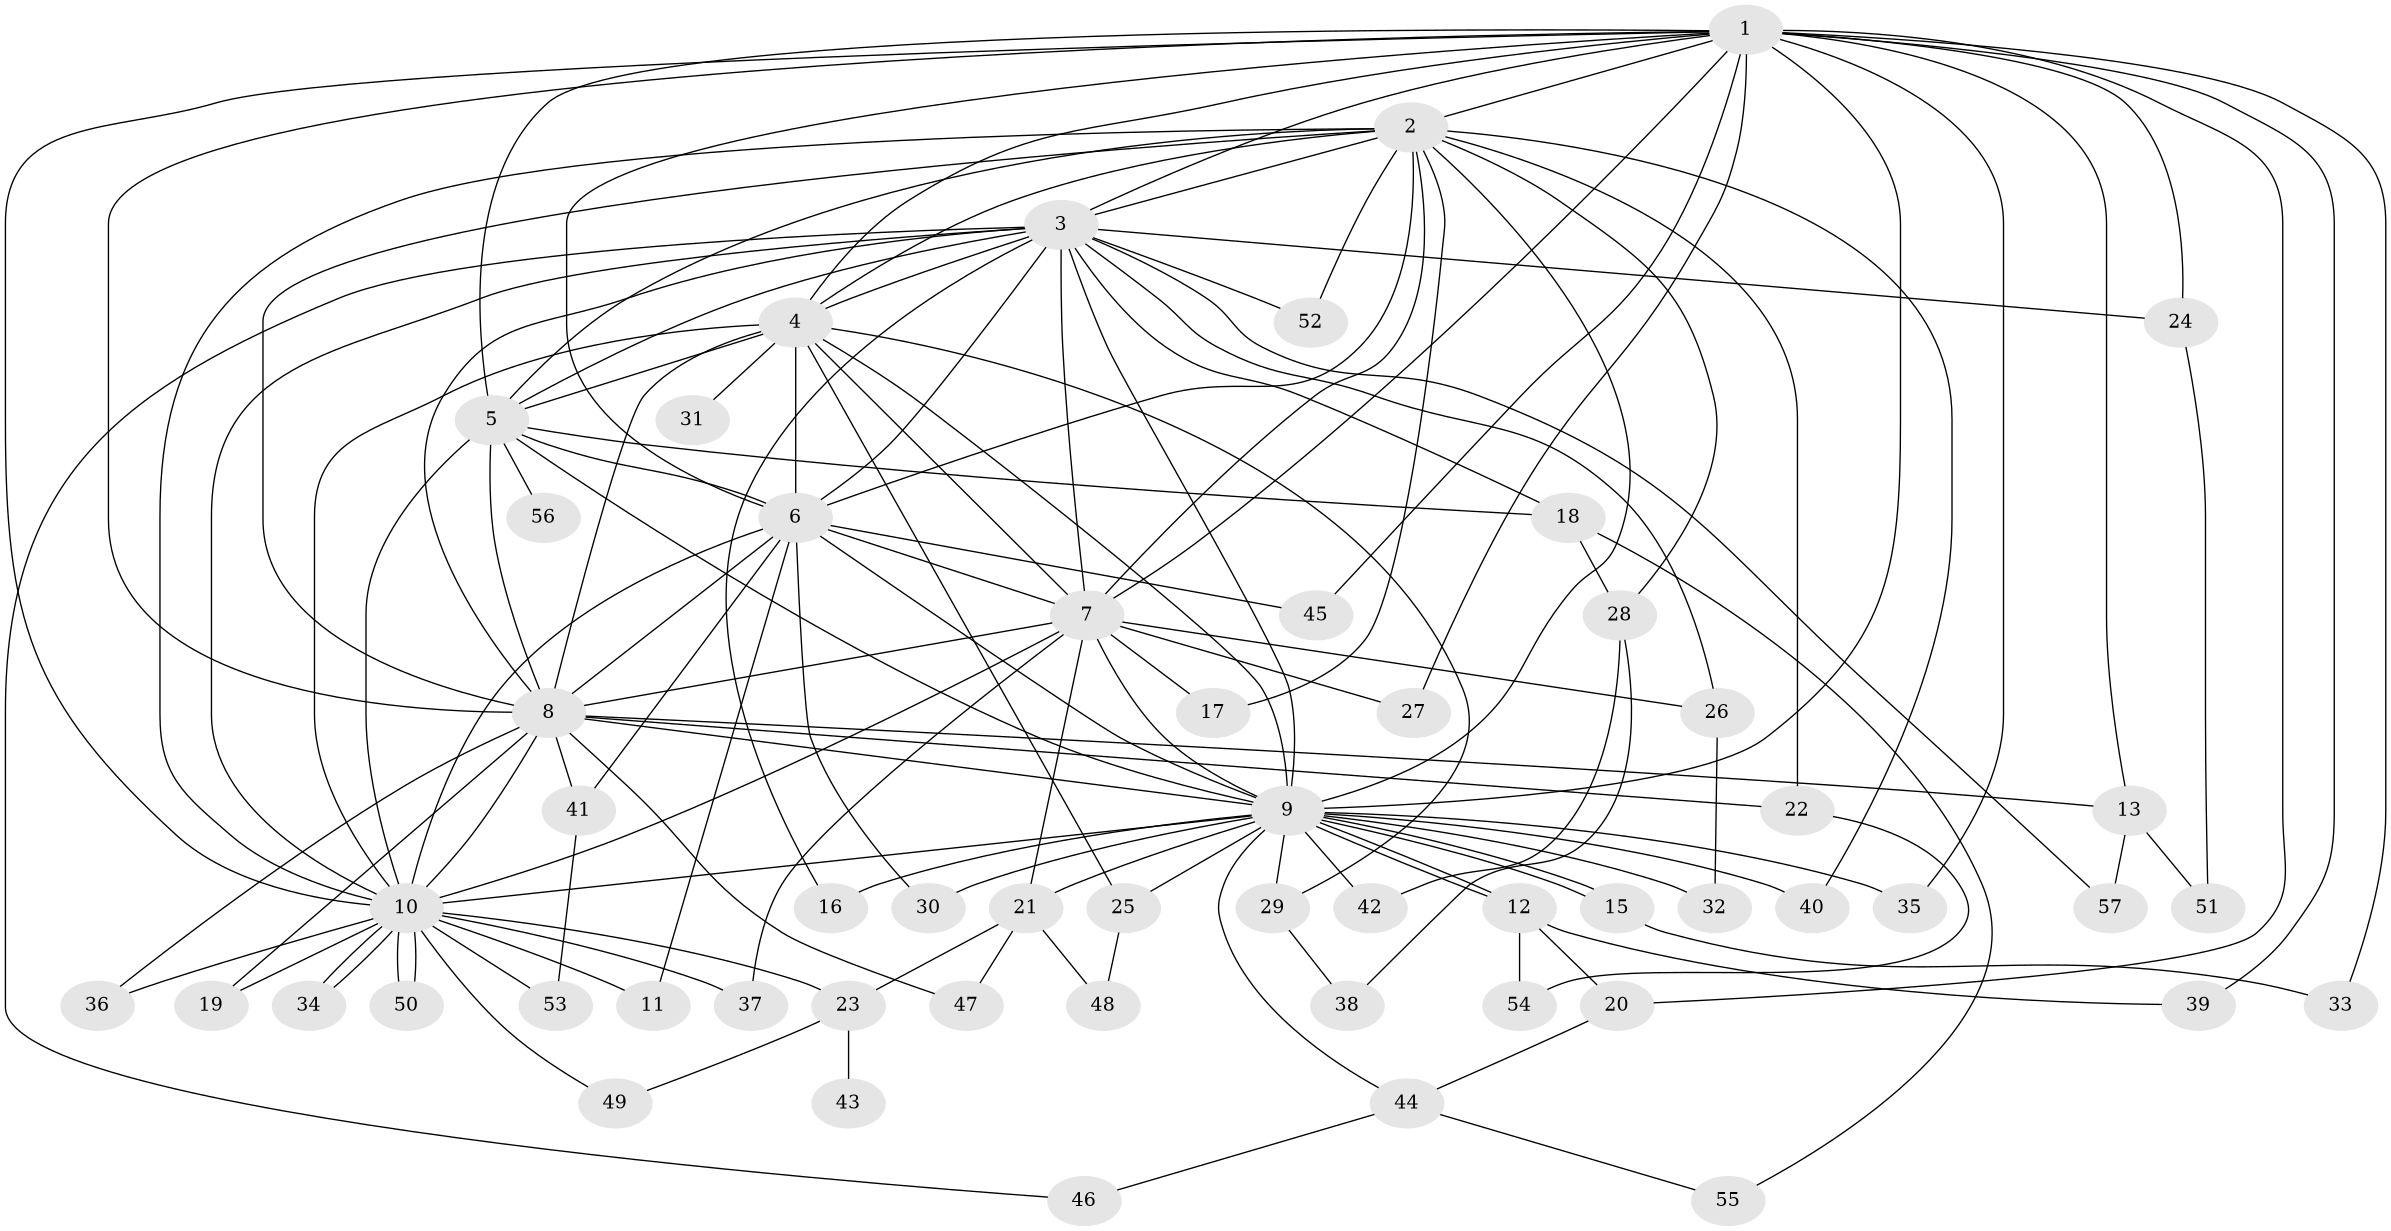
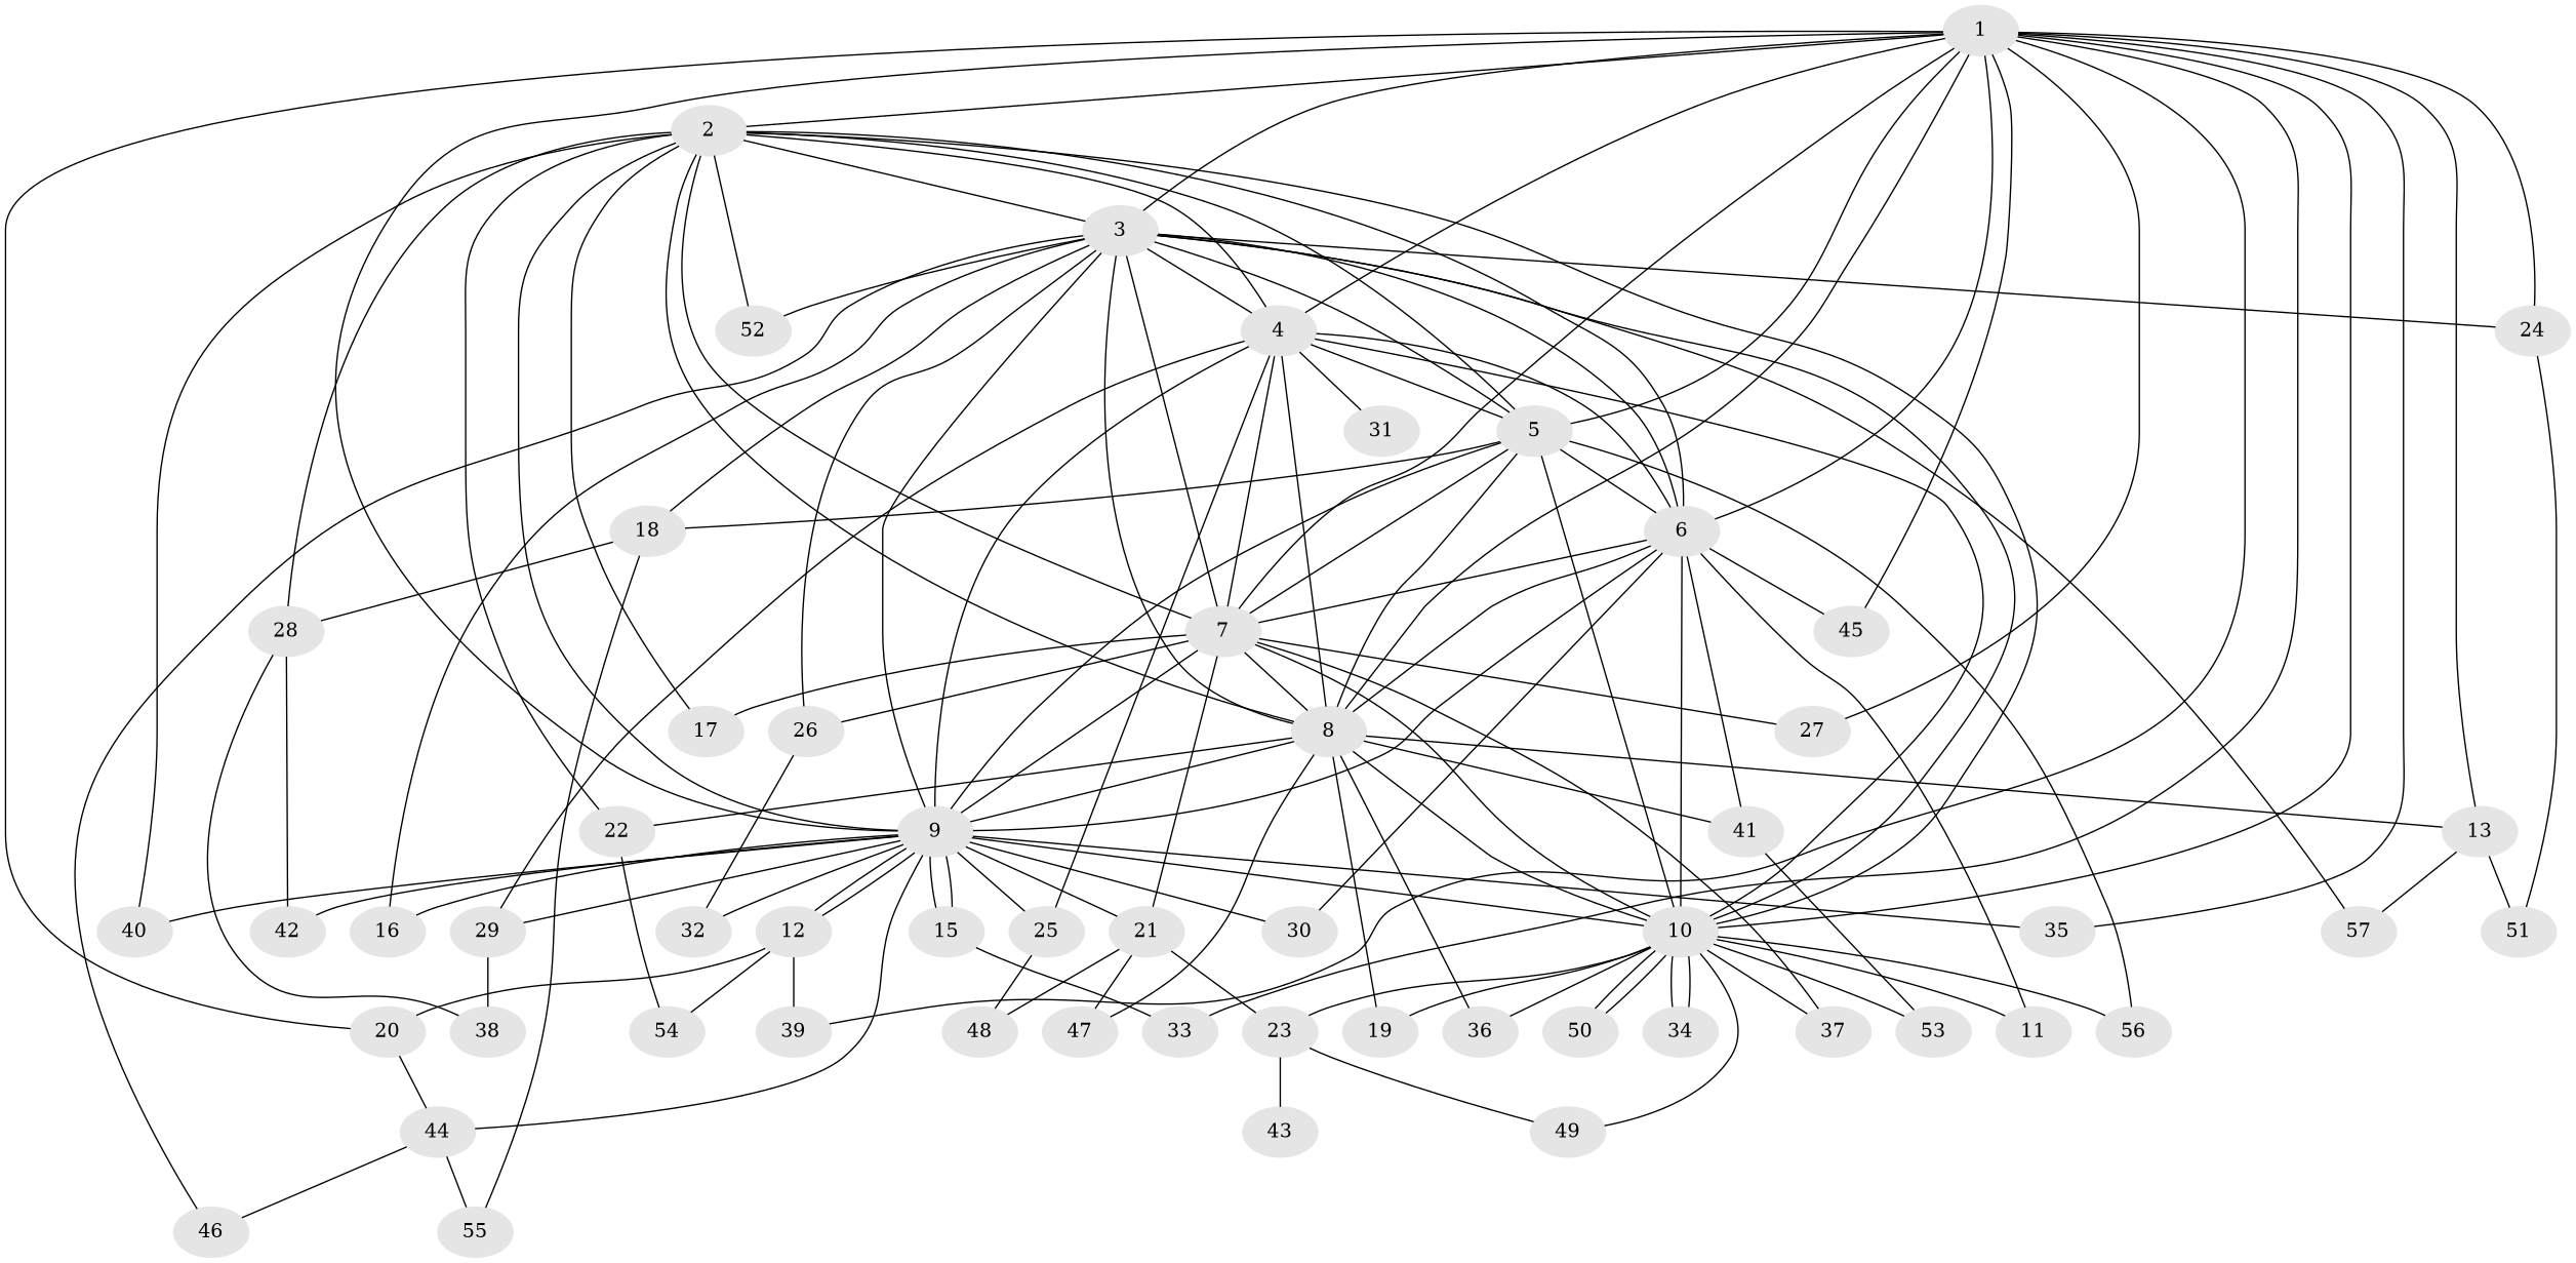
  graph {
    node [color=gray90 style=filled]
    1
    2
    3
    4
    5
    6
    7
    8
    9
    10
    13
    20
    24
    27
    33
    39
    45
    35
    17
    22
    28
    40
    52
    16
    18
    26
    46
    57
    25
    29
    31
    56
    11
    30
    41
    21
    37
    19
    36
    47
    12
    15
    32
    42
    44
    23
    34
    49
    50
    53
    51
    54
    38
    55
    48
    43
    1 -- 2
    1 -- 3
    1 -- 4
    1 -- 5
    1 -- 6
    1 -- 7
    1 -- 8
    1 -- 9
    1 -- 10
    1 -- 13
    1 -- 20
    1 -- 24
    1 -- 27
    1 -- 33
    1 -- 39
    1 -- 45
    1 -- 35
    2 -- 3
    2 -- 4
    2 -- 5
    2 -- 6
    2 -- 7
    2 -- 8
    2 -- 9
    2 -- 10
    2 -- 17
    2 -- 22
    2 -- 28
    2 -- 40
    2 -- 52
    3 -- 4
    3 -- 5
    3 -- 6
    3 -- 7
    3 -- 8
    3 -- 9
    3 -- 10
    3 -- 24
    3 -- 52
    3 -- 16
    3 -- 18
    3 -- 26
    3 -- 46
    3 -- 57
    4 -- 5
    4 -- 6
    4 -- 7
    4 -- 8
    4 -- 9
    4 -- 10
    4 -- 25
    4 -- 29
    4 -- 31
    5 -- 6
+   5 -- 7
    5 -- 8
    5 -- 9
    5 -- 10
    5 -- 18
    5 -- 56
    6 -- 7
    6 -- 8
    6 -- 9
    6 -- 10
    6 -- 45
    6 -- 11
    6 -- 30
    6 -- 41
    7 -- 8
    7 -- 9
    7 -- 10
    7 -- 27
    7 -- 17
    7 -- 26
    7 -- 21
    7 -- 37
    8 -- 9
    8 -- 10
    8 -- 13
    8 -- 22
    8 -- 41
    8 -- 19
    8 -- 36
    8 -- 47
    9 -- 10
    9 -- 35
    9 -- 40
    9 -- 16
    9 -- 25
    9 -- 29
    9 -- 30
    9 -- 21
    9 -- 12
    9 -- 12
    9 -- 15
    9 -- 15
    9 -- 32
    9 -- 42
    9 -- 44
+   10 -- 56
    10 -- 11
    10 -- 37
    10 -- 19
    10 -- 36
    10 -- 23
    10 -- 34
    10 -- 34
    10 -- 49
    10 -- 50
    10 -- 50
    10 -- 53
    13 -- 57
    13 -- 51
    20 -- 44
    24 -- 51
    22 -- 54
    28 -- 42
    28 -- 38
    18 -- 28
    18 -- 55
    26 -- 32
    25 -- 48
    29 -- 38
    41 -- 53
    21 -- 47
    21 -- 23
    21 -- 48
    12 -- 20
    12 -- 39
    12 -- 54
    15 -- 33
    44 -- 46
    44 -- 55
    23 -- 49
    23 -- 43
  }
